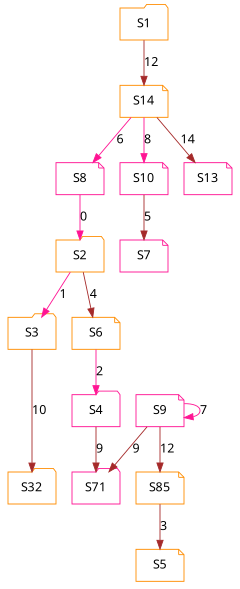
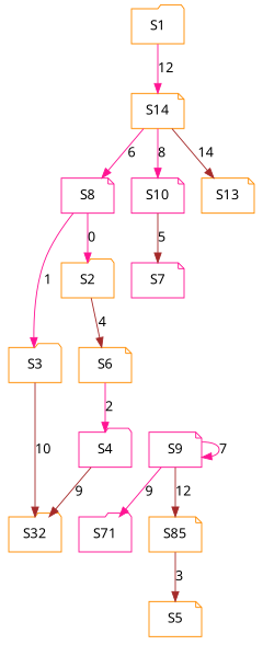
  strict digraph {
    fontname="Noto Sans"
    node [color=darkorange fontname="Noto Sans" shape=note]
    edge [color=deeppink fontname="Noto Sans"]
    S8 [color=deeppink]
    S2 [shape=folder]
    S3 [shape=folder]
    S6
    n5 [label=S32 shape=folder]
    S4 [color=deeppink shape=folder]
    n7 [color=deeppink label=S71 shape=folder]
    n8 [label=S85]
    S5
    S10 [color=deeppink]
    S7 [color=deeppink]
    S9 [color=deeppink]
    S14
-   S13 [color=deeppink]
+   S13
    S1 [shape=folder]
    S8 -> S2 [label=0]
-   S2 -> S3 [label=1]
+   S8 -> S3 [label=1]
    S2 -> S6 [color=brown label=4]
    S3 -> n5 [color=brown label=10]
    S6 -> S4 [label=2]
-   S4 -> n7 [color=brown label=9]
+   S4 -> n5 [color=brown label=9]
    n8 -> S5 [color=brown label=3]
    S10 -> S7 [color=brown label=5]
-   S9 -> n7 [color=brown label=9]
+   S9 -> n7 [label=9]
    S9 -> n8 [color=brown label=12]
    S9 -> S9 [label=7]
    S14 -> S8 [label=6]
    S14 -> S10 [label=8]
    S14 -> S13 [color=brown label=14]
-   S1 -> S14 [color=brown label=12]
+   S1 -> S14 [label=12]
  }
